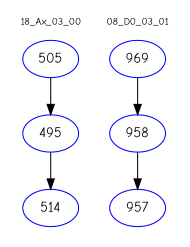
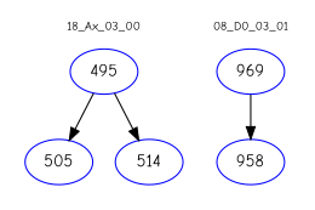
  digraph {
    fontname="Comic Neue"
    node [color=blue fontname="Comic Neue"]
    edge [color=black fontname="Comic Neue"]
    n1 [label=505]
    n2 [label=495]
    n3 [label=514]
    n4 [label=958]
-   n5 [label=957]
    n6 [label=969]
    subgraph cluster_1 {
      color=white
      fontsize=10
      label="18_Ax_03_00"
      n1
      n2
      n3
    }
    subgraph cluster_2 {
      color=white
      fontsize=10
      label="08_D0_03_01"
      n4
-     n5
      n6
    }
-   n1 -> n2
+   n2 -> n1
    n2 -> n3
-   n4 -> n5
    n6 -> n4
  }
